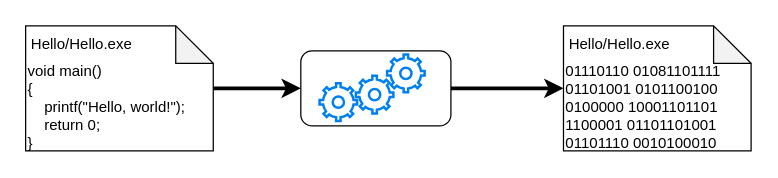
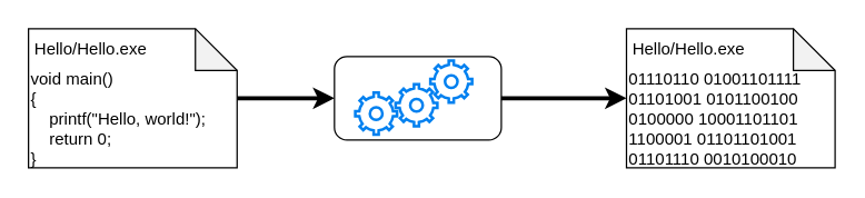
  <mxCell id="0" />
  <mxCell id="1" parent="0" />
  <mxCell id="2" value="" style="group" vertex="1" connectable="0" parent="1"><mxGeometry x="20" y="20" width="580" height="100" as="geometry" /></mxCell>
  <mxCell id="3" value="" style="rounded=1;whiteSpace=wrap;html=1;" vertex="1" parent="2"><mxGeometry x="220" y="20" width="120" height="60" as="geometry" /></mxCell>
  <mxCell id="4" value="" style="group" vertex="1" connectable="0" parent="2"><mxGeometry x="235" y="23" width="84" height="53" as="geometry" /></mxCell>
  <mxCell id="5" value="" style="html=1;verticalLabelPosition=bottom;align=center;labelBackgroundColor=#ffffff;verticalAlign=top;strokeWidth=2;strokeColor=#0080F0;shadow=0;dashed=0;shape=mxgraph.ios7.icons.settings;" vertex="1" parent="4"><mxGeometry y="23" width="30" height="30" as="geometry" /></mxCell>
  <mxCell id="6" value="" style="html=1;verticalLabelPosition=bottom;align=center;labelBackgroundColor=#ffffff;verticalAlign=top;strokeWidth=2;strokeColor=#0080F0;shadow=0;dashed=0;shape=mxgraph.ios7.icons.settings;" vertex="1" parent="4"><mxGeometry x="29" y="17" width="30" height="30" as="geometry" /></mxCell>
  <mxCell id="7" value="" style="html=1;verticalLabelPosition=bottom;align=center;labelBackgroundColor=#ffffff;verticalAlign=top;strokeWidth=2;strokeColor=#0080F0;shadow=0;dashed=0;shape=mxgraph.ios7.icons.settings;" vertex="1" parent="4"><mxGeometry x="54" width="30" height="30" as="geometry" /></mxCell>
  <mxCell id="8" value="" style="shape=note;whiteSpace=wrap;html=1;backgroundOutline=1;darkOpacity=0.05;" vertex="1" parent="2"><mxGeometry x="430" width="150" height="100" as="geometry" /></mxCell>
  <mxCell id="9" style="edgeStyle=orthogonalEdgeStyle;rounded=0;orthogonalLoop=1;jettySize=auto;html=1;strokeWidth=3;" edge="1" parent="2" source="3" target="8"><mxGeometry relative="1" as="geometry" /></mxCell>
  <mxCell id="10" value="Hello/Hello.exe" style="text;html=1;strokeColor=none;fillColor=none;align=center;verticalAlign=middle;whiteSpace=wrap;rounded=0;" vertex="1" parent="2"><mxGeometry x="430" width="90" height="30" as="geometry" /></mxCell>
- <mxCell id="11" value="01110110 01081101111 01101001 0101100100  0100000 10001101101  1100001 01101101001  01101110 0010100010" style="text;strokeColor=none;fillColor=none;align=left;verticalAlign=middle;rounded=0;whiteSpace=wrap;" vertex="1" parent="2"><mxGeometry x="430" y="30" width="130" height="70" as="geometry" /></mxCell>
+ <mxCell id="11" value="01110110 01001101111 01101001 0101100100  0100000 10001101101  1100001 01101101001  01101110 0010100010" style="text;strokeColor=none;fillColor=none;align=left;verticalAlign=middle;rounded=0;whiteSpace=wrap;" vertex="1" parent="2"><mxGeometry x="430" y="30" width="130" height="70" as="geometry" /></mxCell>
  <mxCell id="12" style="edgeStyle=orthogonalEdgeStyle;rounded=0;orthogonalLoop=1;jettySize=auto;html=1;strokeWidth=3;" edge="1" parent="2" source="13" target="3"><mxGeometry relative="1" as="geometry"><mxPoint x="160" y="50.5" as="sourcePoint" /></mxGeometry></mxCell>
  <mxCell id="13" value="" style="shape=note;whiteSpace=wrap;html=1;backgroundOutline=1;darkOpacity=0.05;" vertex="1" parent="2"><mxGeometry width="150" height="100" as="geometry" /></mxCell>
  <mxCell id="14" value="void main()&lt;br&gt;{&lt;br&gt;&lt;div style=&quot;&quot;&gt;&amp;nbsp; &amp;nbsp; printf(&quot;Hello, world!&quot;);&lt;/div&gt;&lt;div style=&quot;&quot;&gt;&amp;nbsp; &amp;nbsp; return 0;&lt;/div&gt;}" style="text;html=1;strokeColor=none;fillColor=none;align=left;verticalAlign=middle;whiteSpace=wrap;rounded=0;fontColor=#000000;" vertex="1" parent="2"><mxGeometry y="30" width="130" height="70" as="geometry" /></mxCell>
  <mxCell id="15" value="Hello/Hello.exe" style="text;html=1;strokeColor=none;fillColor=none;align=center;verticalAlign=middle;whiteSpace=wrap;rounded=0;" vertex="1" parent="2"><mxGeometry width="90" height="30" as="geometry" /></mxCell>
